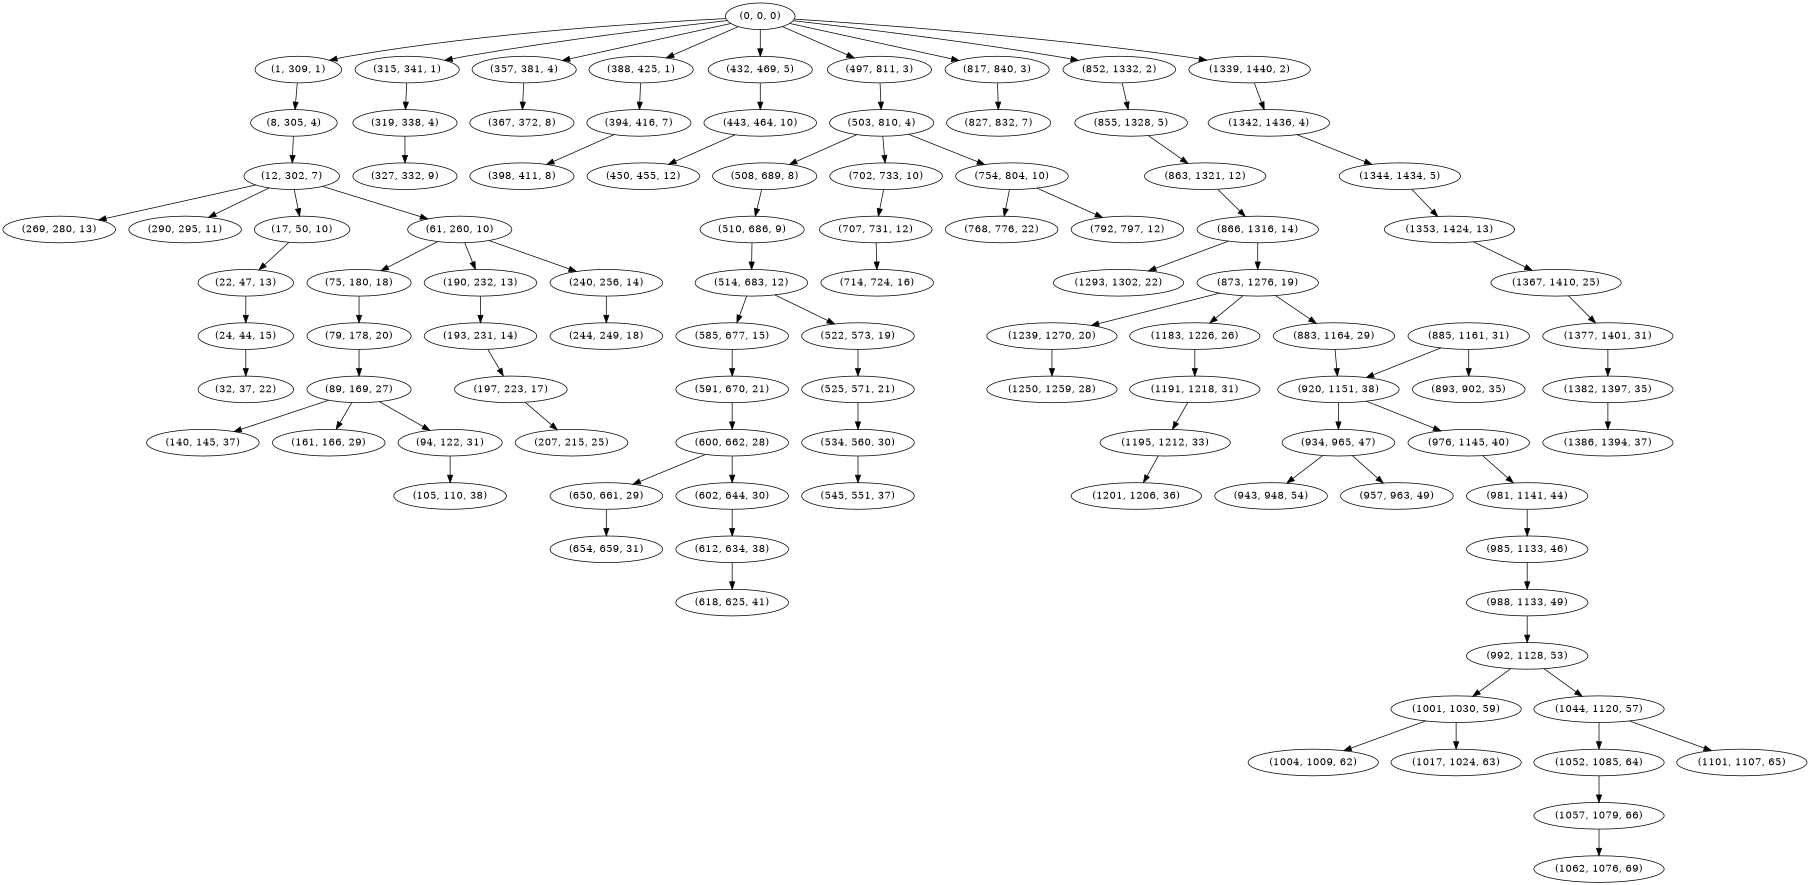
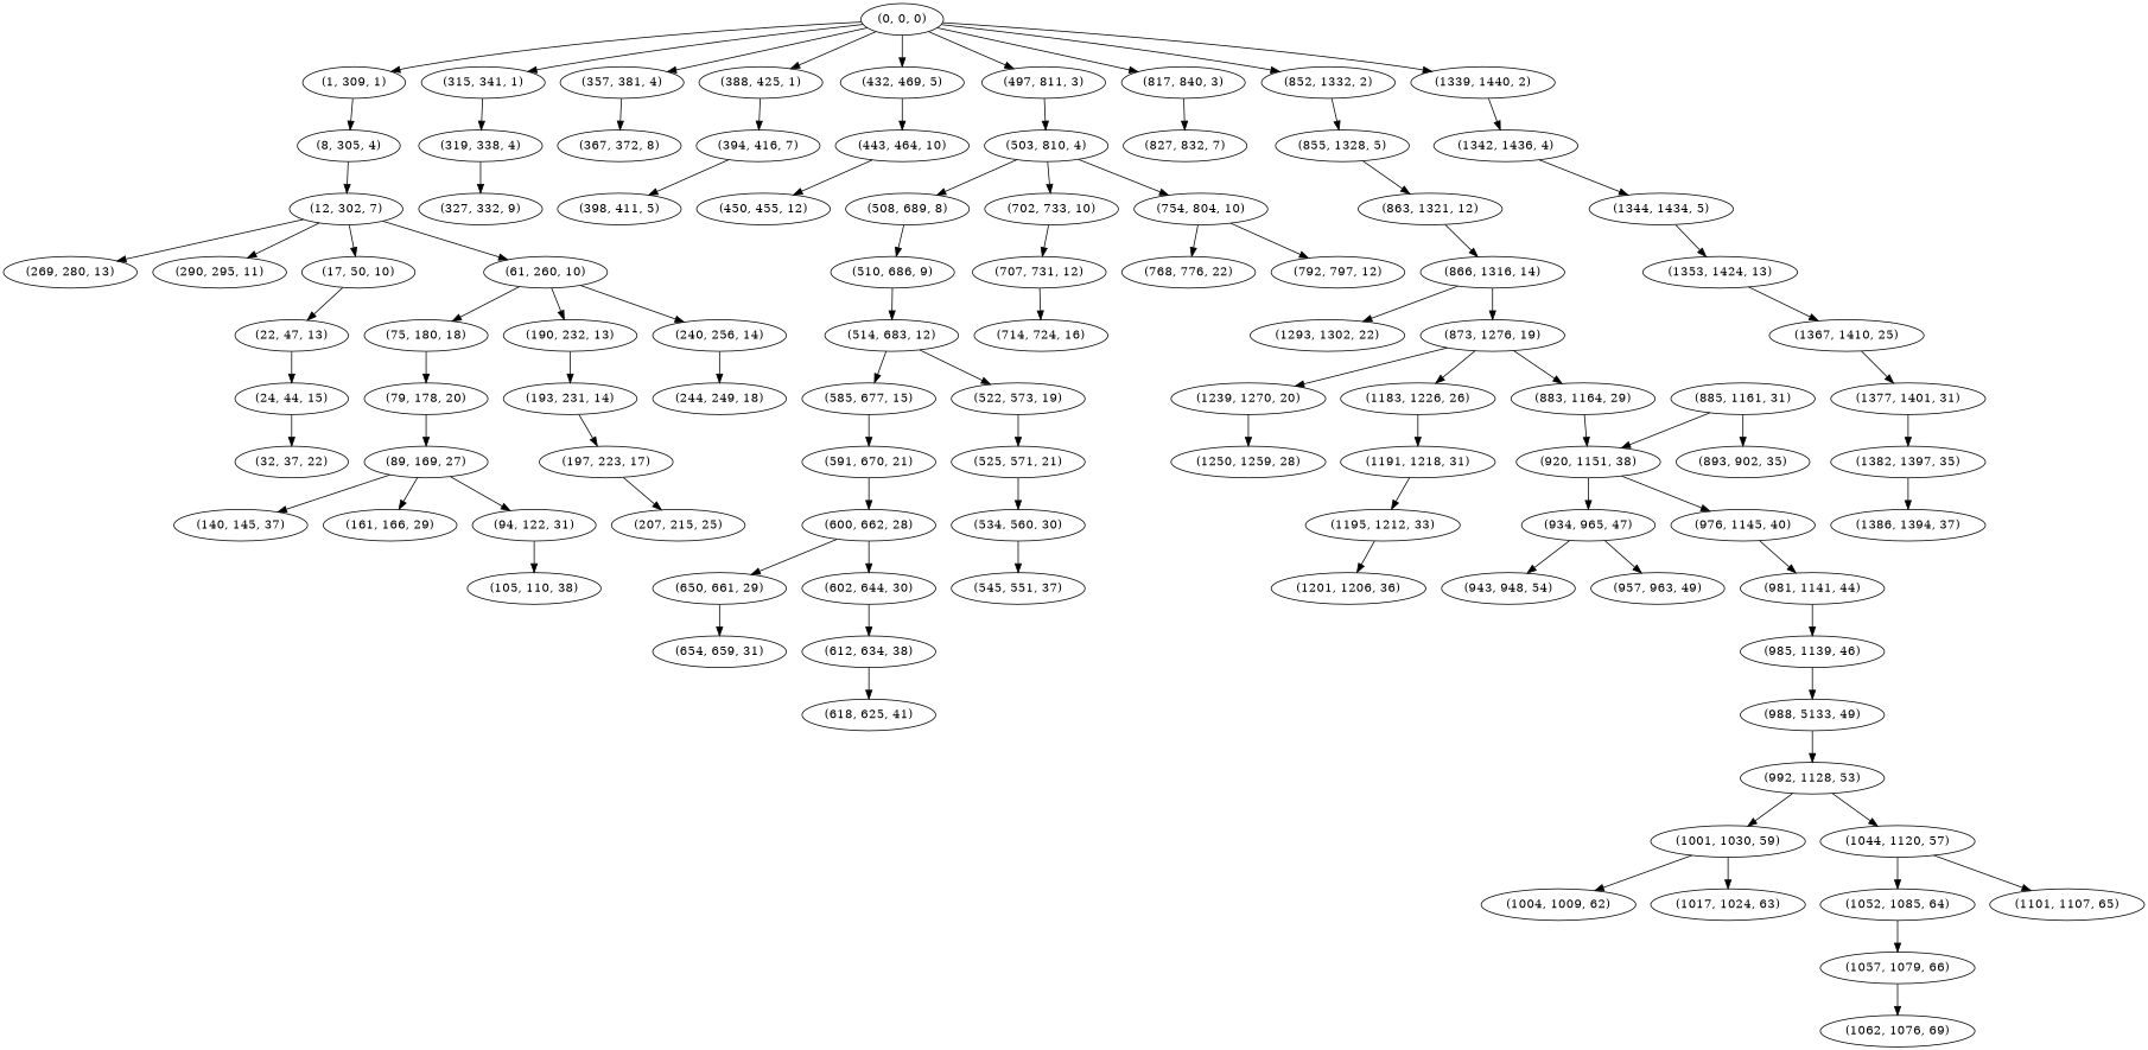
  digraph {
    "(0, 0, 0)"
    "(1, 309, 1)"
    "(315, 341, 1)"
    "(357, 381, 4)"
    "(388, 425, 1)"
    "(432, 469, 5)"
    "(497, 811, 3)"
    "(817, 840, 3)"
    "(852, 1332, 2)"
    "(1339, 1440, 2)"
    "(8, 305, 4)"
    "(319, 338, 4)"
    "(367, 372, 8)"
    "(394, 416, 7)"
    "(443, 464, 10)"
    "(503, 810, 4)"
    "(827, 832, 7)"
    "(855, 1328, 5)"
    "(1342, 1436, 4)"
    "(12, 302, 7)"
    "(17, 50, 10)"
    "(61, 260, 10)"
    "(269, 280, 13)"
    "(290, 295, 11)"
    "(22, 47, 13)"
    "(75, 180, 18)"
    "(190, 232, 13)"
    "(240, 256, 14)"
    "(24, 44, 15)"
    "(32, 37, 22)"
    "(79, 178, 20)"
    "(193, 231, 14)"
    "(244, 249, 18)"
    "(89, 169, 27)"
    "(94, 122, 31)"
    "(140, 145, 37)"
    "(161, 166, 29)"
    "(105, 110, 38)"
    "(197, 223, 17)"
    "(207, 215, 25)"
    "(327, 332, 9)"
-   "(398, 411, 8)"
+   "(398, 411, 8)" [label="(398, 411, 5)"]
    "(450, 455, 12)"
    "(508, 689, 8)"
    "(702, 733, 10)"
    "(754, 804, 10)"
    "(510, 686, 9)"
    "(707, 731, 12)"
    "(768, 776, 22)"
    "(792, 797, 12)"
    "(514, 683, 12)"
    "(522, 573, 19)"
    "(585, 677, 15)"
    "(525, 571, 21)"
    "(591, 670, 21)"
    "(534, 560, 30)"
    "(545, 551, 37)"
    "(600, 662, 28)"
    "(602, 644, 30)"
    "(650, 661, 29)"
    "(612, 634, 38)"
    "(654, 659, 31)"
    "(618, 625, 41)"
    "(714, 724, 16)"
    "(863, 1321, 12)"
    "(866, 1316, 14)"
    "(873, 1276, 19)"
    "(1293, 1302, 22)"
    "(883, 1164, 29)"
    "(1183, 1226, 26)"
    "(1239, 1270, 20)"
    "(920, 1151, 38)"
    "(1191, 1218, 31)"
    "(1250, 1259, 28)"
    "(885, 1161, 31)"
    "(893, 902, 35)"
    "(934, 965, 47)"
    "(976, 1145, 40)"
    "(943, 948, 54)"
    "(957, 963, 49)"
    "(981, 1141, 44)"
-   "(985, 1139, 46)" [label="(985, 1133, 46)"]
-   "(988, 1133, 49)"
+   "(985, 1139, 46)"
+   "(988, 1133, 49)" [label="(988, 5133, 49)"]
    "(992, 1128, 53)"
    "(1001, 1030, 59)"
    "(1044, 1120, 57)"
    "(1004, 1009, 62)"
    "(1017, 1024, 63)"
    "(1052, 1085, 64)"
    "(1101, 1107, 65)"
    "(1057, 1079, 66)"
    "(1062, 1076, 69)"
    "(1195, 1212, 33)"
    "(1201, 1206, 36)"
    "(1344, 1434, 5)"
    "(1353, 1424, 13)"
    "(1367, 1410, 25)"
    "(1377, 1401, 31)"
    "(1382, 1397, 35)"
    "(1386, 1394, 37)"
    "(0, 0, 0)" -> "(1, 309, 1)"
    "(0, 0, 0)" -> "(315, 341, 1)"
    "(0, 0, 0)" -> "(357, 381, 4)"
    "(0, 0, 0)" -> "(388, 425, 1)"
    "(0, 0, 0)" -> "(432, 469, 5)"
    "(0, 0, 0)" -> "(497, 811, 3)"
    "(0, 0, 0)" -> "(817, 840, 3)"
    "(0, 0, 0)" -> "(852, 1332, 2)"
    "(0, 0, 0)" -> "(1339, 1440, 2)"
    "(1, 309, 1)" -> "(8, 305, 4)"
    "(315, 341, 1)" -> "(319, 338, 4)"
    "(357, 381, 4)" -> "(367, 372, 8)"
    "(388, 425, 1)" -> "(394, 416, 7)"
    "(432, 469, 5)" -> "(443, 464, 10)"
    "(497, 811, 3)" -> "(503, 810, 4)"
    "(817, 840, 3)" -> "(827, 832, 7)"
    "(852, 1332, 2)" -> "(855, 1328, 5)"
    "(1339, 1440, 2)" -> "(1342, 1436, 4)"
    "(8, 305, 4)" -> "(12, 302, 7)"
    "(319, 338, 4)" -> "(327, 332, 9)"
    "(394, 416, 7)" -> "(398, 411, 8)"
    "(443, 464, 10)" -> "(450, 455, 12)"
    "(503, 810, 4)" -> "(508, 689, 8)"
    "(503, 810, 4)" -> "(702, 733, 10)"
    "(503, 810, 4)" -> "(754, 804, 10)"
    "(855, 1328, 5)" -> "(863, 1321, 12)"
    "(1342, 1436, 4)" -> "(1344, 1434, 5)"
    "(12, 302, 7)" -> "(17, 50, 10)"
    "(12, 302, 7)" -> "(61, 260, 10)"
    "(12, 302, 7)" -> "(269, 280, 13)"
    "(12, 302, 7)" -> "(290, 295, 11)"
    "(17, 50, 10)" -> "(22, 47, 13)"
    "(61, 260, 10)" -> "(75, 180, 18)"
    "(61, 260, 10)" -> "(190, 232, 13)"
    "(61, 260, 10)" -> "(240, 256, 14)"
    "(22, 47, 13)" -> "(24, 44, 15)"
    "(75, 180, 18)" -> "(79, 178, 20)"
    "(190, 232, 13)" -> "(193, 231, 14)"
    "(240, 256, 14)" -> "(244, 249, 18)"
    "(24, 44, 15)" -> "(32, 37, 22)"
    "(79, 178, 20)" -> "(89, 169, 27)"
    "(193, 231, 14)" -> "(197, 223, 17)"
    "(89, 169, 27)" -> "(94, 122, 31)"
    "(89, 169, 27)" -> "(140, 145, 37)"
    "(89, 169, 27)" -> "(161, 166, 29)"
    "(94, 122, 31)" -> "(105, 110, 38)"
    "(197, 223, 17)" -> "(207, 215, 25)"
    "(508, 689, 8)" -> "(510, 686, 9)"
    "(702, 733, 10)" -> "(707, 731, 12)"
    "(754, 804, 10)" -> "(768, 776, 22)"
    "(754, 804, 10)" -> "(792, 797, 12)"
    "(510, 686, 9)" -> "(514, 683, 12)"
    "(707, 731, 12)" -> "(714, 724, 16)"
    "(514, 683, 12)" -> "(522, 573, 19)"
    "(514, 683, 12)" -> "(585, 677, 15)"
    "(522, 573, 19)" -> "(525, 571, 21)"
    "(585, 677, 15)" -> "(591, 670, 21)"
    "(525, 571, 21)" -> "(534, 560, 30)"
    "(591, 670, 21)" -> "(600, 662, 28)"
    "(534, 560, 30)" -> "(545, 551, 37)"
    "(600, 662, 28)" -> "(602, 644, 30)"
    "(600, 662, 28)" -> "(650, 661, 29)"
    "(602, 644, 30)" -> "(612, 634, 38)"
    "(650, 661, 29)" -> "(654, 659, 31)"
    "(612, 634, 38)" -> "(618, 625, 41)"
    "(863, 1321, 12)" -> "(866, 1316, 14)"
    "(866, 1316, 14)" -> "(873, 1276, 19)"
    "(866, 1316, 14)" -> "(1293, 1302, 22)"
    "(873, 1276, 19)" -> "(883, 1164, 29)"
    "(873, 1276, 19)" -> "(1183, 1226, 26)"
    "(873, 1276, 19)" -> "(1239, 1270, 20)"
    "(883, 1164, 29)" -> "(920, 1151, 38)"
    "(1183, 1226, 26)" -> "(1191, 1218, 31)"
    "(1239, 1270, 20)" -> "(1250, 1259, 28)"
    "(920, 1151, 38)" -> "(934, 965, 47)"
    "(920, 1151, 38)" -> "(976, 1145, 40)"
    "(1191, 1218, 31)" -> "(1195, 1212, 33)"
    "(885, 1161, 31)" -> "(920, 1151, 38)"
    "(885, 1161, 31)" -> "(893, 902, 35)"
    "(934, 965, 47)" -> "(943, 948, 54)"
    "(934, 965, 47)" -> "(957, 963, 49)"
    "(976, 1145, 40)" -> "(981, 1141, 44)"
    "(981, 1141, 44)" -> "(985, 1139, 46)"
    "(985, 1139, 46)" -> "(988, 1133, 49)"
    "(988, 1133, 49)" -> "(992, 1128, 53)"
    "(992, 1128, 53)" -> "(1001, 1030, 59)"
    "(992, 1128, 53)" -> "(1044, 1120, 57)"
    "(1001, 1030, 59)" -> "(1004, 1009, 62)"
    "(1001, 1030, 59)" -> "(1017, 1024, 63)"
    "(1044, 1120, 57)" -> "(1052, 1085, 64)"
    "(1044, 1120, 57)" -> "(1101, 1107, 65)"
    "(1052, 1085, 64)" -> "(1057, 1079, 66)"
    "(1057, 1079, 66)" -> "(1062, 1076, 69)"
    "(1195, 1212, 33)" -> "(1201, 1206, 36)"
    "(1344, 1434, 5)" -> "(1353, 1424, 13)"
    "(1353, 1424, 13)" -> "(1367, 1410, 25)"
    "(1367, 1410, 25)" -> "(1377, 1401, 31)"
    "(1377, 1401, 31)" -> "(1382, 1397, 35)"
    "(1382, 1397, 35)" -> "(1386, 1394, 37)"
  }
